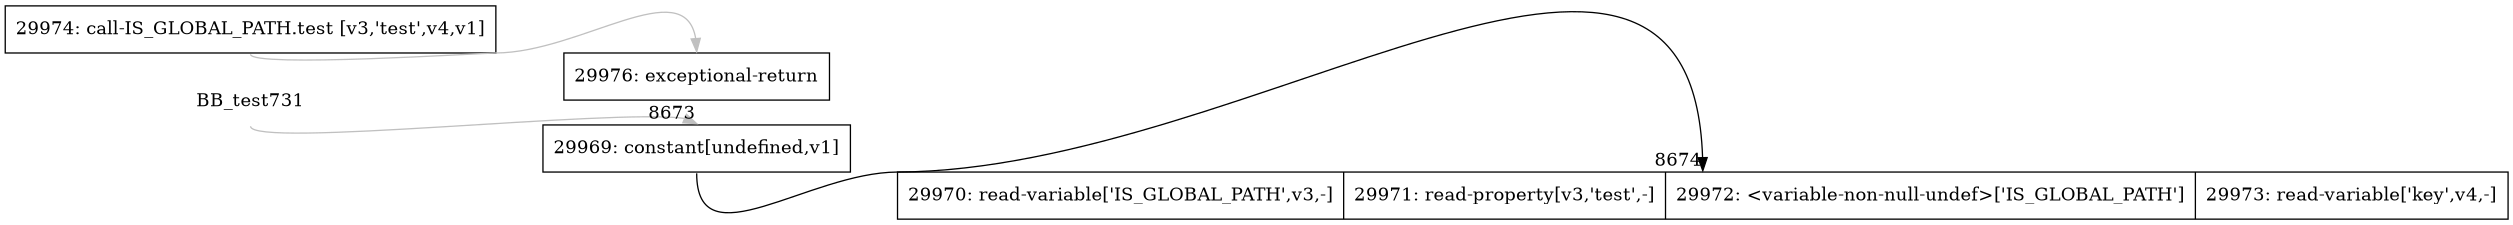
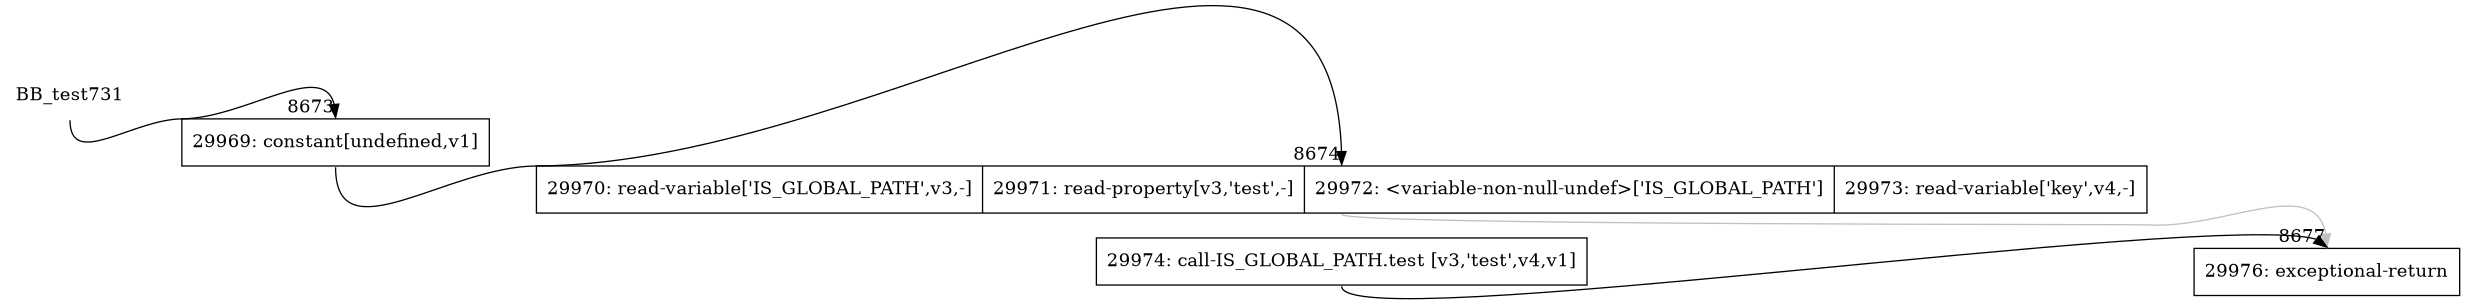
  digraph {
    rankdir=LR
    node [shape=record]
    edge [headport=n tailport=s]
    n1 [label=BB_test731 shape=none]
    n2 [label="{29969: constant[undefined,v1]}"]
    n3 [label="{29970: read-variable['IS_GLOBAL_PATH',v3,-]|29971: read-property[v3,'test',-]|29972: \<variable-non-null-undef\>['IS_GLOBAL_PATH']|29973: read-variable['key',v4,-]}"]
    n4 [label="{29976: exceptional-return}"]
    n5 [label="{29974: call-IS_GLOBAL_PATH.test [v3,'test',v4,v1]}"]
-   n1 -> n2 [headlabel="    8673" color=gray]
+   n1 -> n2 [headlabel="    8673"]
    n2 -> n3 [headlabel="      8674"]
-   n5 -> n4 [color=gray]
+   n3 -> n4 [color=gray headlabel="      8677"]
+   n5 -> n4 [color=black]
  }
